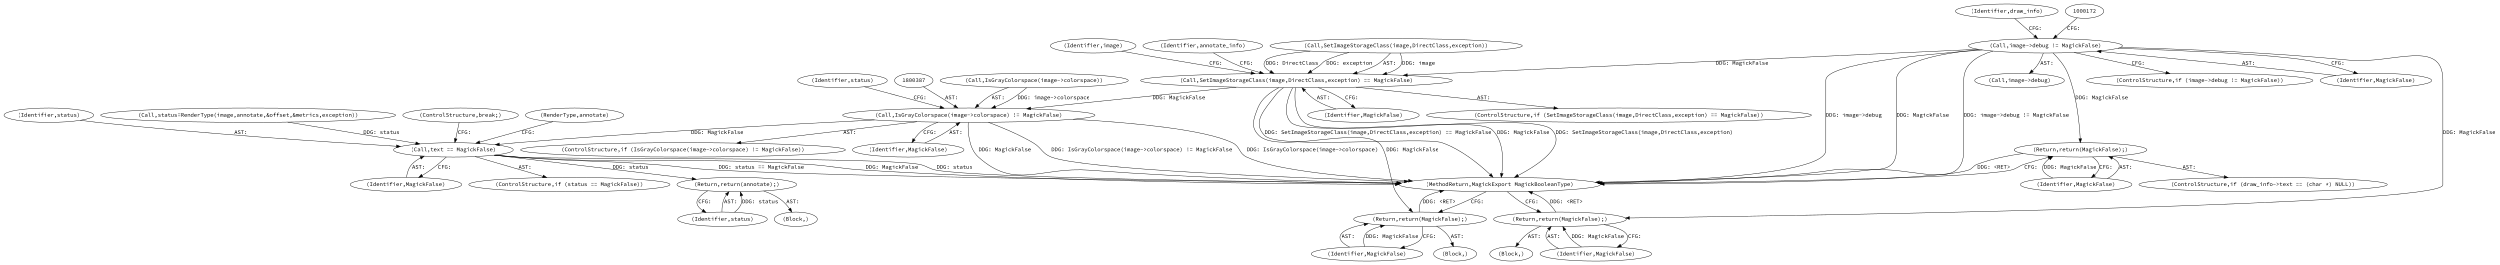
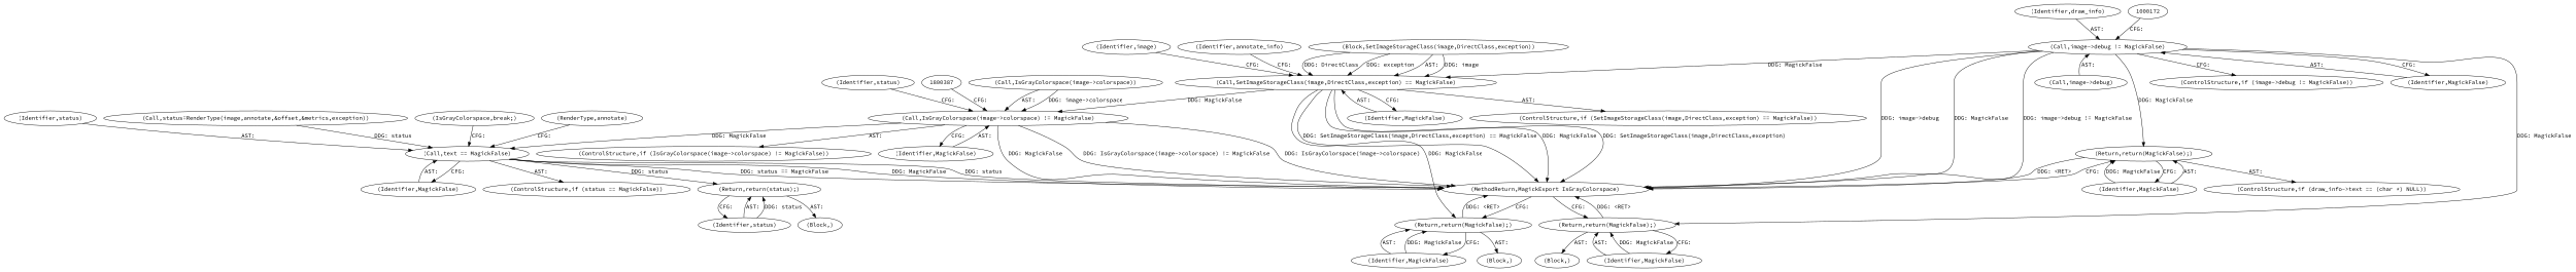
  digraph {
    fontname="Source Code Pro"
    node [fontname="Source Code Pro"]
    edge [fontname="Source Code Pro"]
    n1 [label="(Call,image->debug != MagickFalse)"]
    n2 [label="(Return,return(MagickFalse);)"]
    n3 [label="(Return,return(MagickFalse);)"]
    n4 [label="(Call,SetImageStorageClass(image,DirectClass,exception) == MagickFalse)"]
    n5 [label="(ControlStructure,if (image->debug != MagickFalse))"]
    n6 [label="(Identifier,MagickFalse)"]
-   n7 [label="(MethodReturn,MagickExport MagickBooleanType)"]
+   n7 [label="(MethodReturn,MagickExport IsGrayColorspace)"]
    n8 [label="(ControlStructure,if (draw_info->text == (char *) NULL))"]
    n9 [label="(Identifier,MagickFalse)"]
    n10 [label="(Block,)"]
    n11 [label="(Identifier,MagickFalse)"]
    n12 [label="(Return,return(MagickFalse);)"]
    n13 [label="(Call,IsGrayColorspace(image->colorspace) != MagickFalse)"]
    n14 [label="(Identifier,MagickFalse)"]
    n15 [label="(ControlStructure,if (SetImageStorageClass(image,DirectClass,exception) == MagickFalse))"]
    n16 [label="(Identifier,MagickFalse)"]
    n17 [label="(Block,)"]
    n18 [label="(Call,text == MagickFalse)"]
    n19 [label="(Identifier,MagickFalse)"]
    n20 [label="(ControlStructure,if (IsGrayColorspace(image->colorspace) != MagickFalse))"]
-   n21 [label="(Return,return(annotate);)"]
+   n21 [label="(Return,return(status);)"]
    n22 [label="(Identifier,MagickFalse)"]
    n23 [label="(ControlStructure,if (status == MagickFalse))"]
    n24 [label="(Block,)"]
    n25 [label="(Identifier,status)"]
-   n26 [label="(Call,SetImageStorageClass(image,DirectClass,exception))"]
+   n26 [label="(Block,SetImageStorageClass(image,DirectClass,exception))"]
    n27 [label="(Identifier,status)"]
    n28 [label="(Identifier,image)"]
    n29 [label="(Identifier,status)"]
    n30 [label="(Identifier,annotate_info)"]
    n31 [label="(Call,status=RenderType(image,annotate,&offset,&metrics,exception))"]
    n32 [label="(Call,IsGrayColorspace(image->colorspace))"]
-   n33 [label="(ControlStructure,break;)"]
+   n33 [label="(IsGrayColorspace,break;)"]
    n34 [label="(RenderType,annotate)"]
    n35 [label="(Identifier,draw_info)"]
    n36 [label="(Call,image->debug)"]
    n37 [label=1000172]
    n38 [label=1800387]
    n1 -> n2 [label="DDG: MagickFalse"]
    n1 -> n3 [label="DDG: MagickFalse"]
    n1 -> n4 [label="DDG: MagickFalse"]
    n1 -> n5 [label="CFG: "]
    n1 -> n6 [label="CFG: "]
    n1 -> n7 [label="DDG: MagickFalse"]
    n1 -> n7 [label="DDG: image->debug != MagickFalse"]
    n1 -> n7 [label="DDG: image->debug"]
    n2 -> n7 [label="DDG: <RET>"]
    n2 -> n8 [label="AST: "]
    n2 -> n9 [label="CFG: "]
    n3 -> n7 [label="DDG: <RET>"]
    n3 -> n10 [label="AST: "]
    n3 -> n11 [label="CFG: "]
    n4 -> n7 [label="DDG: SetImageStorageClass(image,DirectClass,exception) == MagickFalse"]
    n4 -> n7 [label="DDG: MagickFalse"]
    n4 -> n7 [label="DDG: SetImageStorageClass(image,DirectClass,exception)"]
    n4 -> n12 [label="DDG: MagickFalse"]
    n4 -> n13 [label="DDG: MagickFalse"]
    n4 -> n14 [label="CFG: "]
    n4 -> n15 [label="AST: "]
    n6 -> n1 [label="AST: "]
    n7 -> n2 [label="CFG: "]
    n7 -> n3 [label="CFG: "]
    n7 -> n12 [label="CFG: "]
    n9 -> n2 [label="AST: "]
    n9 -> n2 [label="DDG: MagickFalse"]
    n11 -> n3 [label="AST: "]
    n11 -> n3 [label="DDG: MagickFalse"]
    n12 -> n7 [label="DDG: <RET>"]
    n12 -> n16 [label="CFG: "]
    n12 -> n17 [label="AST: "]
    n13 -> n7 [label="DDG: IsGrayColorspace(image->colorspace) != MagickFalse"]
    n13 -> n7 [label="DDG: IsGrayColorspace(image->colorspace)"]
    n13 -> n7 [label="DDG: MagickFalse"]
    n13 -> n18 [label="DDG: MagickFalse"]
    n13 -> n19 [label="CFG: "]
    n13 -> n20 [label="AST: "]
    n14 -> n4 [label="AST: "]
    n16 -> n12 [label="AST: "]
    n16 -> n12 [label="DDG: MagickFalse"]
    n18 -> n7 [label="DDG: MagickFalse"]
    n18 -> n7 [label="DDG: status"]
    n18 -> n7 [label="DDG: status == MagickFalse"]
    n18 -> n21 [label="DDG: status"]
    n18 -> n22 [label="CFG: "]
    n18 -> n23 [label="AST: "]
    n19 -> n13 [label="AST: "]
    n21 -> n24 [label="AST: "]
    n21 -> n25 [label="CFG: "]
    n22 -> n18 [label="AST: "]
    n25 -> n21 [label="AST: "]
    n25 -> n21 [label="DDG: status"]
    n26 -> n4 [label="AST: "]
    n26 -> n4 [label="DDG: image"]
    n26 -> n4 [label="DDG: DirectClass"]
    n26 -> n4 [label="DDG: exception"]
    n27 -> n13 [label="CFG: "]
    n28 -> n4 [label="CFG: "]
    n29 -> n18 [label="AST: "]
    n30 -> n4 [label="CFG: "]
    n31 -> n18 [label="DDG: status"]
    n32 -> n13 [label="AST: "]
    n32 -> n13 [label="DDG: image->colorspace"]
    n33 -> n18 [label="CFG: "]
    n34 -> n18 [label="CFG: "]
-   n35 -> n1 [label="CFG: "]
-   n1 -> n36 [label="AST: "]
+   n35 -> n1 [label="AST: "]
+   n36 -> n1 [label="AST: "]
    n37 -> n1 [label="CFG: "]
-   n38 -> n13 [label="AST: "]
+   n38 -> n13 [label="CFG: "]
  }
